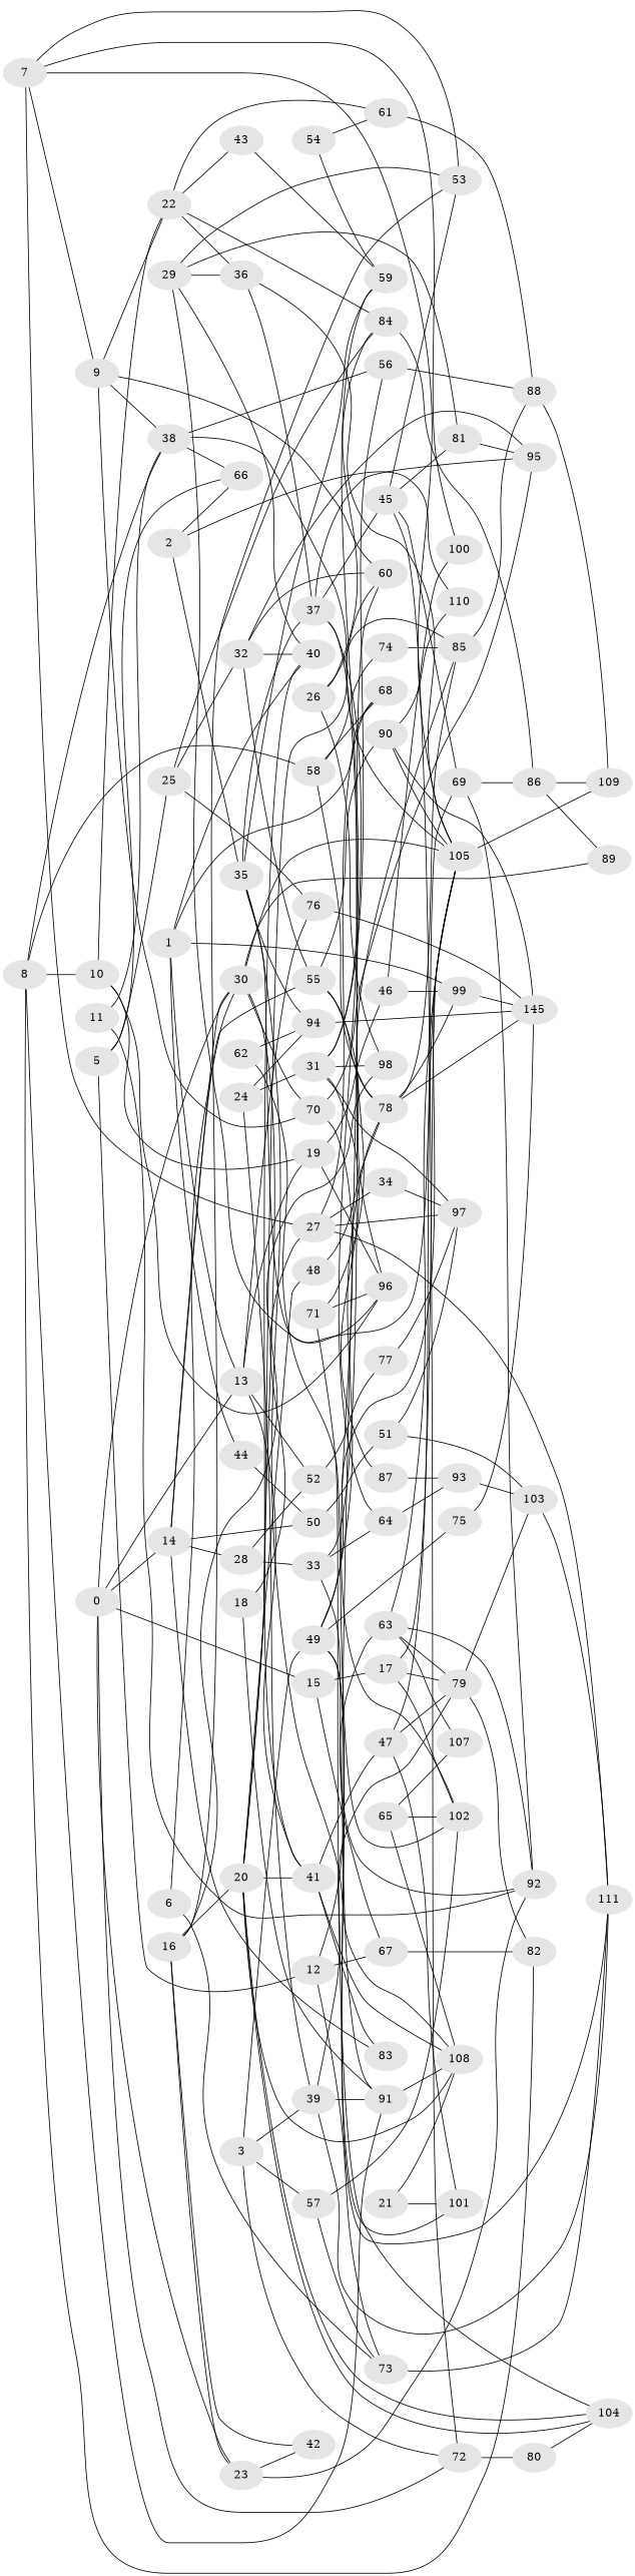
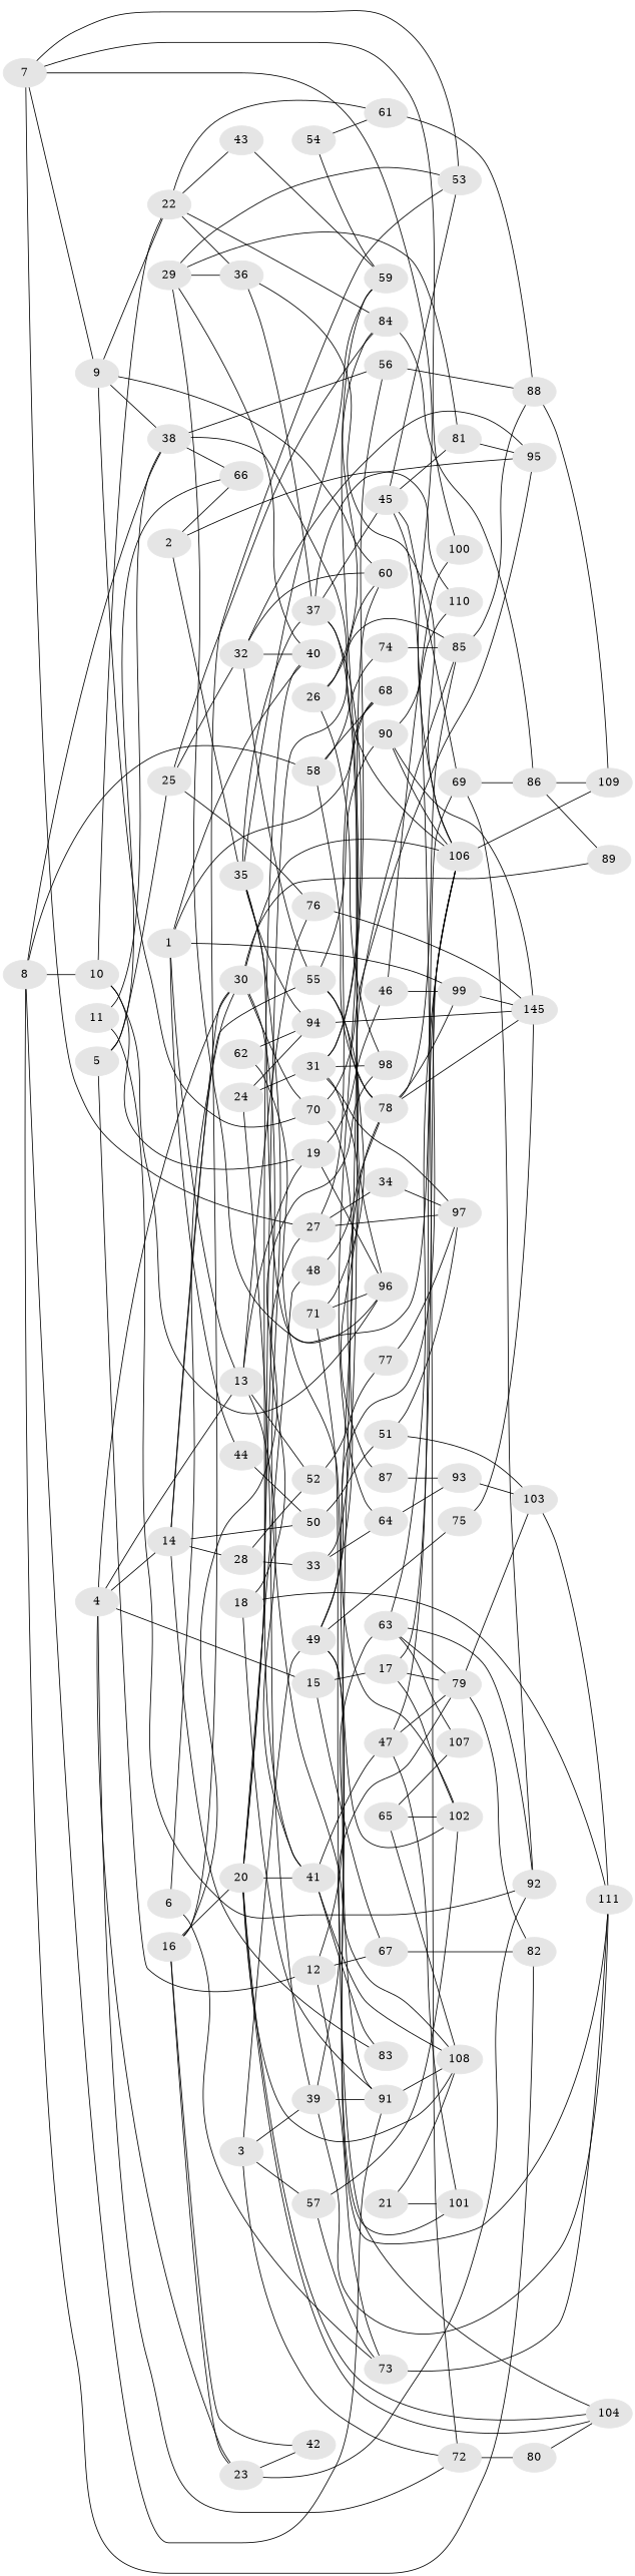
  graph {
    rankdir=LR
    node [color=gray90 style=filled]
    1
    13
    40
    44
    68
    99
    19
    41
    52
    76
    50
    n12 [label=145]
    2
    35
    66
    110
    108
    94
    59
    37
    69
    3
    39
    49
    57
    72
    91
    79
    111
-   106 [label=105]
+   106
    101
    78
    75
    73
    102
    80
-   4 [label=0]
+   4
    14
    15
    23
    30
    28
    55
    83
    67
    17
    92
    42
    70
    89
    5
    12
    25
    63
    84
    32
    6
    7
    9
    27
    53
    100
    38
    22
    60
    34
    97
    109
    8
    10
    58
    82
    96
    56
    74
    36
    43
    61
    95
    46
    11
    107
    47
    77
    33
    51
    90
    16
    20
    98
    48
    85
    104
    103
    18
    88
    21
    86
    24
    31
    87
    26
    64
    29
    81
    93
    45
    54
    62
    65
    71
    1 -- 13
    1 -- 40
    1 -- 44
    1 -- 68
    1 -- 99
    13 -- 19
    13 -- 41
    13 -- 52
    13 -- 76
    44 -- 50
    99 -- n12
    19 -- 96
    19 -- 46
    41 -- 108
    41 -- 83
    41 -- 47
    52 -- 77
    76 -- n12
    50 -- 51
    2 -- 35
    2 -- 66
    2 -- 110
    35 -- 108
    35 -- 94
    35 -- 59
    35 -- 37
    35 -- 69
    94 -- n12
    37 -- 91
    37 -- 95
    37 -- 64
    37 -- 45
    69 -- 92
    69 -- 86
    3 -- 39
    3 -- 49
    3 -- 57
    3 -- 72
    39 -- 91
    39 -- 79
    39 -- 111
    49 -- 111
    49 -- 106
    49 -- 101
    49 -- 78
    49 -- 75
    57 -- 73
    57 -- 102
    72 -- 80
    91 -- 108
    79 -- 82
    79 -- 103
    106 -- 109
    78 -- 99
    78 -- n12
    78 -- 85
    75 -- n12
    73 -- 111
    80 -- 104
    4 -- 13
    4 -- 72
    4 -- 14
    4 -- 15
    4 -- 23
    4 -- 30
    14 -- 50
    14 -- 30
    14 -- 28
    14 -- 55
    14 -- 83
    15 -- 67
    15 -- 17
    23 -- 92
    23 -- 42
    30 -- 41
    30 -- 106
    30 -- 70
    30 -- 89
    28 -- 52
    28 -- 33
    55 -- 78
    55 -- 96
    55 -- 90
    67 -- 82
    17 -- 79
    17 -- 106
    17 -- 102
    70 -- 102
    70 -- 95
    5 -- 66
    5 -- 12
    5 -- 25
    12 -- 73
    12 -- 67
    12 -- 63
    25 -- 76
    25 -- 84
    25 -- 32
    63 -- 79
    63 -- 106
    63 -- 92
    63 -- 107
    84 -- 86
    32 -- 40
    32 -- 55
    32 -- 60
    32 -- 95
    6 -- 73
    6 -- 30
    7 -- 106
    7 -- 9
    7 -- 27
    7 -- 53
    7 -- 100
    9 -- 70
    9 -- 38
    9 -- 22
    9 -- 60
    27 -- 68
    27 -- 34
    27 -- 97
    38 -- 66
    38 -- 106
    38 -- 56
    22 -- 84
    22 -- 36
    22 -- 43
    22 -- 61
    34 -- 97
    8 -- 91
    8 -- 38
    8 -- 10
    8 -- 58
    8 -- 82
    10 -- 19
    10 -- 22
    10 -- 96
    58 -- 68
    58 -- 78
    58 -- 74
    56 -- 88
    74 -- 85
    36 -- 37
    36 -- 106
    43 -- 59
    61 -- 88
    46 -- 99
    46 -- 100
    11 -- 92
    11 -- 38
    47 -- 79
    47 -- 106
    47 -- 101
    77 -- 97
-   33 -- 92
    33 -- 60
    33 -- 64
    51 -- 97
    51 -- 103
    90 -- n12
    90 -- 110
    90 -- 106
    16 -- 23
    16 -- 42
    16 -- 53
    16 -- 20
    16 -- 98
    20 -- 40
    20 -- 41
    20 -- 108
    20 -- 48
    20 -- 85
    20 -- 104
    20 -- 104
    48 -- 78
    85 -- 88
    103 -- 111
    18 -- 91
-   27 -- 111
+   18 -- 111
    18 -- 27
    88 -- 109
    21 -- 108
    21 -- 101
    86 -- 89
    86 -- 109
    24 -- 94
    24 -- 39
    24 -- 31
    31 -- 59
    31 -- 97
    31 -- 56
    31 -- 98
    31 -- 87
    87 -- 93
    26 -- 84
    26 -- 60
    26 -- 98
    64 -- 93
    29 -- 40
    29 -- 53
    29 -- 96
    29 -- 36
    29 -- 81
    81 -- 95
    93 -- 103
    45 -- 69
    45 -- 72
    45 -- 53
    45 -- 81
    54 -- 59
    54 -- 61
    62 -- 94
    62 -- 102
    65 -- 108
    65 -- 102
    65 -- 107
    71 -- 96
    71 -- 85
    71 -- 104
  }
